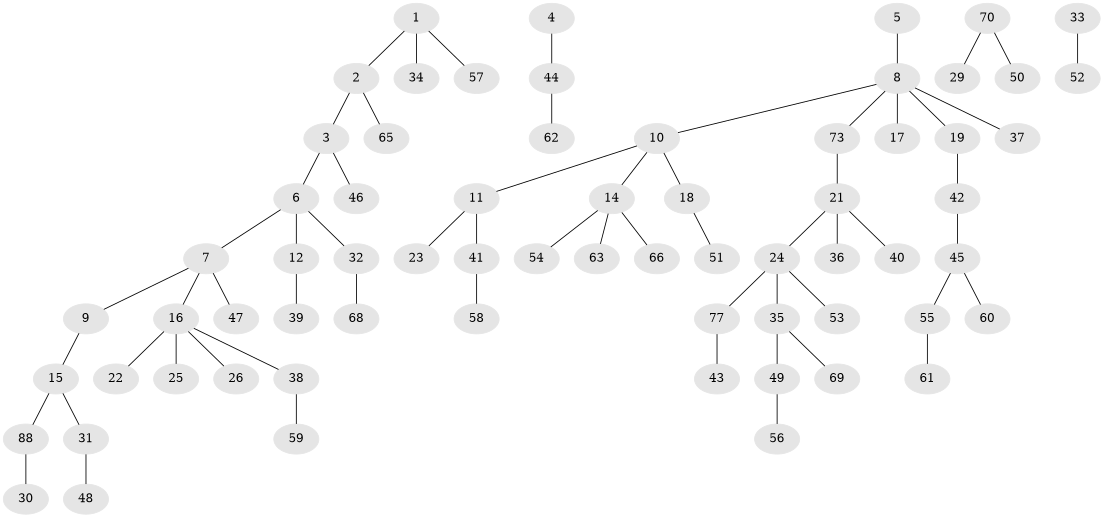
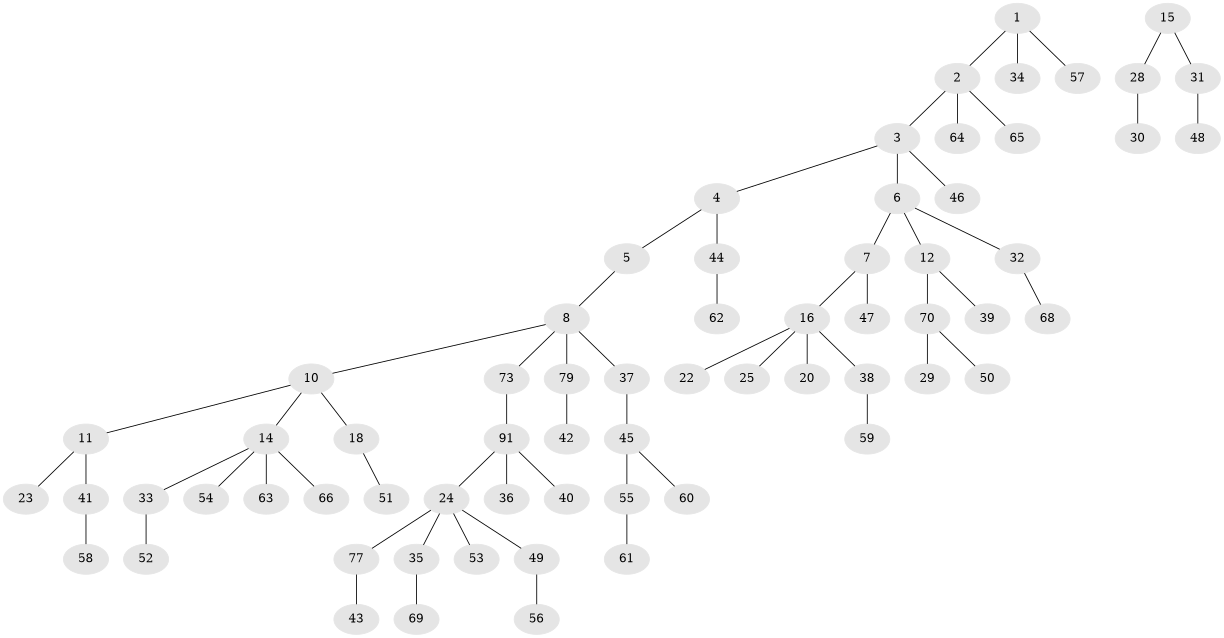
  graph {
    node [color=gray90 style=filled]
    1
    2
    34
    57
    3
+   64
    65
    4
    6
    46
    5
    44
    7
    12
    32
    8
    62
    10
    n19 [label=73]
-   17
-   19
+   19 [label=79]
    37
-   9
    16
    47
    n26 [label=70]
    39
    68
    15
    22
    25
-   26
+   26 [label=20]
    38
    11
    14
    18
-   21
+   21 [label=91]
    42
-   28 [label=88]
+   28
    31
    23
    41
    33
    54
    63
    66
    51
    58
    29
    50
    24
    36
    40
    52
    30
    48
    59
    45
    n59 [label=77]
    35
    53
    43
    49
    69
    56
    55
    60
    61
    1 -- 2
    1 -- 34
    1 -- 57
    2 -- 3
+   2 -- 64
    2 -- 65
+   3 -- 4
    3 -- 6
    3 -- 46
+   4 -- 5
    4 -- 44
    6 -- 7
    6 -- 12
    6 -- 32
    5 -- 8
    44 -- 62
-   7 -- 9
    7 -- 16
    7 -- 47
+   12 -- n26
    12 -- 39
    32 -- 68
    8 -- 10
    8 -- n19
-   8 -- 17
    8 -- 19
    8 -- 37
    10 -- 11
    10 -- 14
    10 -- 18
    n19 -- 21
    19 -- 42
-   9 -- 15
    16 -- 22
    16 -- 25
    16 -- 26
    16 -- 38
    n26 -- 29
    n26 -- 50
    15 -- 28
    15 -- 31
    38 -- 59
    11 -- 23
    11 -- 41
+   14 -- 33
    14 -- 54
    14 -- 63
    14 -- 66
    18 -- 51
    21 -- 24
    21 -- 36
    21 -- 40
-   42 -- 45
+   37 -- 45
    28 -- 30
    31 -- 48
    41 -- 58
    33 -- 52
    24 -- n59
    24 -- 35
    24 -- 53
    45 -- 55
    45 -- 60
    n59 -- 43
-   35 -- 49
+   24 -- 49
    35 -- 69
    49 -- 56
    55 -- 61
  }
